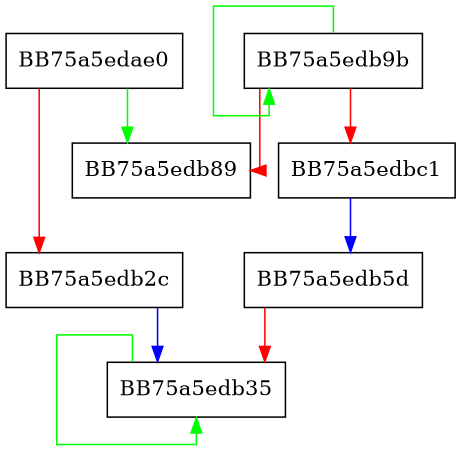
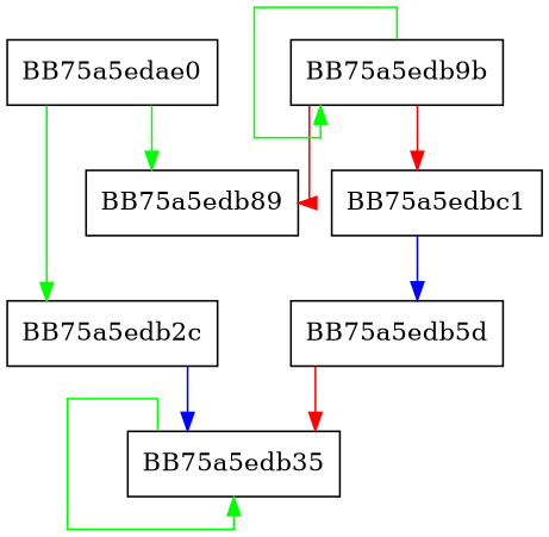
  digraph {
    splines=ortho
    node [shape=box]
    edge [color=red]
    BB75a5edae0
    BB75a5edb89
    BB75a5edb2c
    BB75a5edb35
    BB75a5edb9b
    BB75a5edbc1
    BB75a5edb5d
    BB75a5edae0 -> BB75a5edb89 [color=green]
-   BB75a5edae0 -> BB75a5edb2c
+   BB75a5edae0 -> BB75a5edb2c [color=green]
    BB75a5edb2c -> BB75a5edb35 [color=blue]
    BB75a5edb35 -> BB75a5edb35 [color=green]
    BB75a5edb9b -> BB75a5edb89
    BB75a5edb9b -> BB75a5edb9b [color=green]
    BB75a5edb9b -> BB75a5edbc1
    BB75a5edbc1 -> BB75a5edb5d [color=blue]
    BB75a5edb5d -> BB75a5edb35
  }
